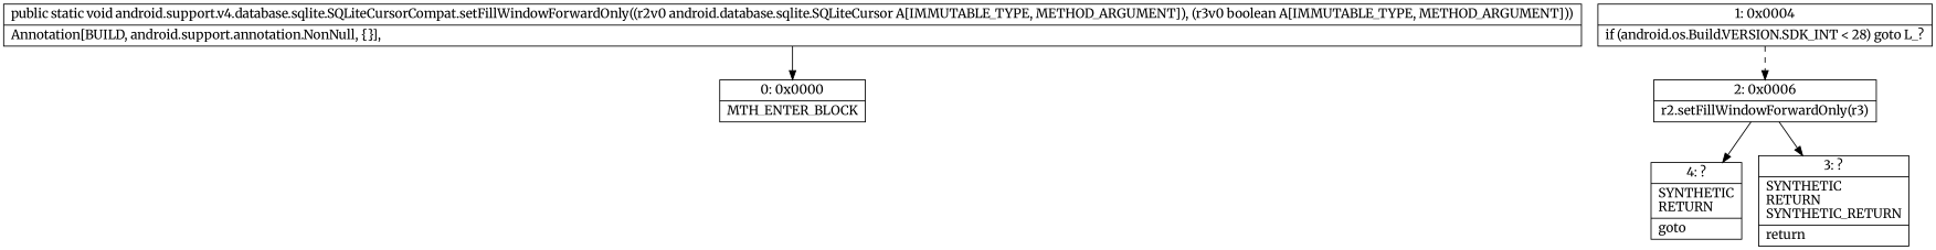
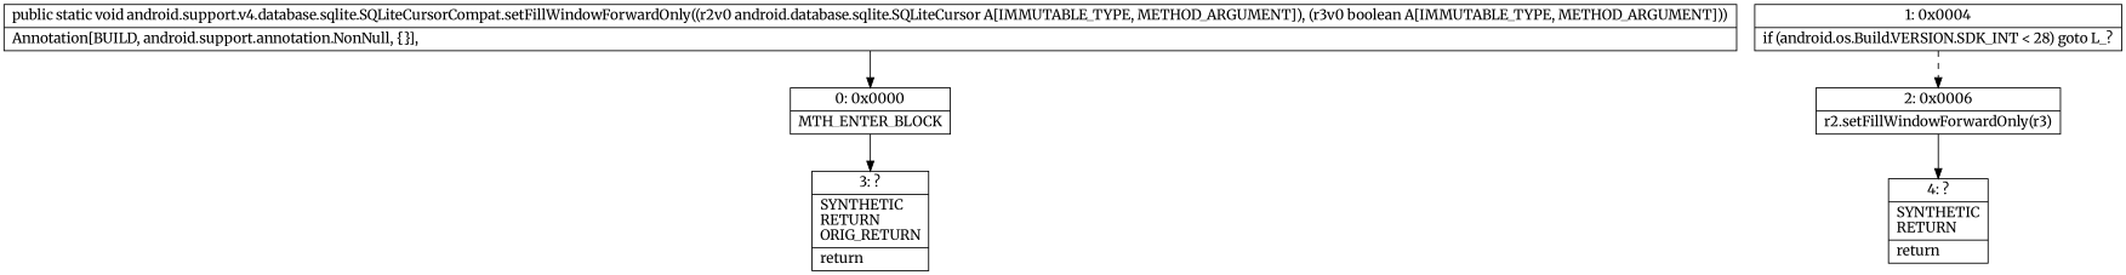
  digraph {
    fontname=Merriweather
    node [fontname=Merriweather shape=record]
    edge [fontname=Merriweather]
    n1 [label="{0\:\ 0x0000|MTH_ENTER_BLOCK\l}"]
    n2 [label="{1\:\ 0x0004|if (android.os.Build.VERSION.SDK_INT \< 28) goto L_?\l}"]
    n3 [label="{2\:\ 0x0006|r2.setFillWindowForwardOnly(r3)\l}"]
-   n4 [label="{4\:\ ?|SYNTHETIC\lRETURN\l|goto\l}"]
-   n5 [label="{3\:\ ?|SYNTHETIC\lRETURN\lSYNTHETIC_RETURN\l|return\l}"]
+   n4 [label="{4\:\ ?|SYNTHETIC\lRETURN\l|return\l}"]
+   n5 [label="{3\:\ ?|SYNTHETIC\lRETURN\lORIG_RETURN\l|return\l}"]
    n6 [label="{public static void android.support.v4.database.sqlite.SQLiteCursorCompat.setFillWindowForwardOnly((r2v0 android.database.sqlite.SQLiteCursor A[IMMUTABLE_TYPE, METHOD_ARGUMENT]), (r3v0 boolean A[IMMUTABLE_TYPE, METHOD_ARGUMENT]))  | Annotation[BUILD, android.support.annotation.NonNull, \{\}], \l}"]
    n2 -> n3 [style=dashed]
    n3 -> n4
-   n3 -> n5
+   n1 -> n5
    n6 -> n1
  }
